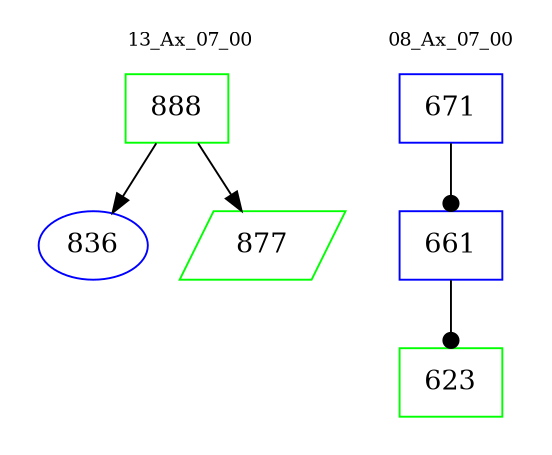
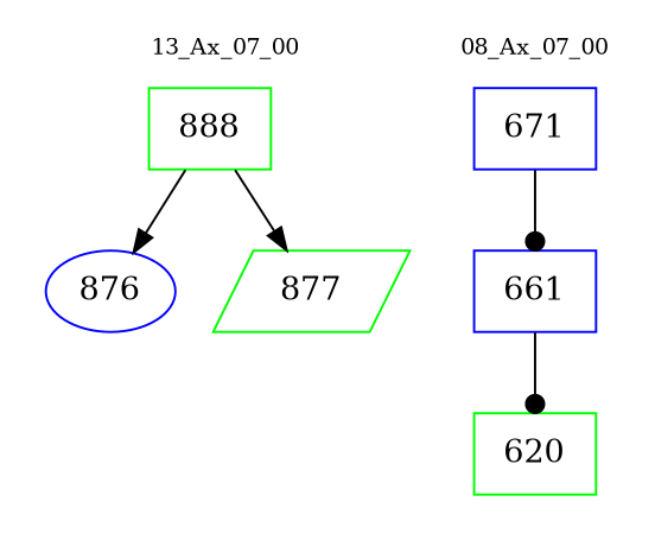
  digraph {
    node [color=green shape=box]
    edge [arrowhead=normal color=black]
    n1 [label=888]
-   n2 [color=blue label=836 shape=ellipse]
+   n2 [color=blue label=876 shape=ellipse]
    n3 [label=877 shape=parallelogram]
    n4 [color=blue label=661]
-   n5 [label=623]
+   n5 [label=620]
    n6 [color=blue label=671]
    subgraph cluster_1 {
      color=white
      fontsize=10
      label="13_Ax_07_00"
      n1
      n2
      n3
    }
    subgraph cluster_2 {
      color=white
      fontsize=10
      label="08_Ax_07_00"
      n4
      n5
      n6
    }
    n1 -> n2
    n1 -> n3
    n4 -> n5 [arrowhead=dot]
    n6 -> n4 [arrowhead=dot]
  }
